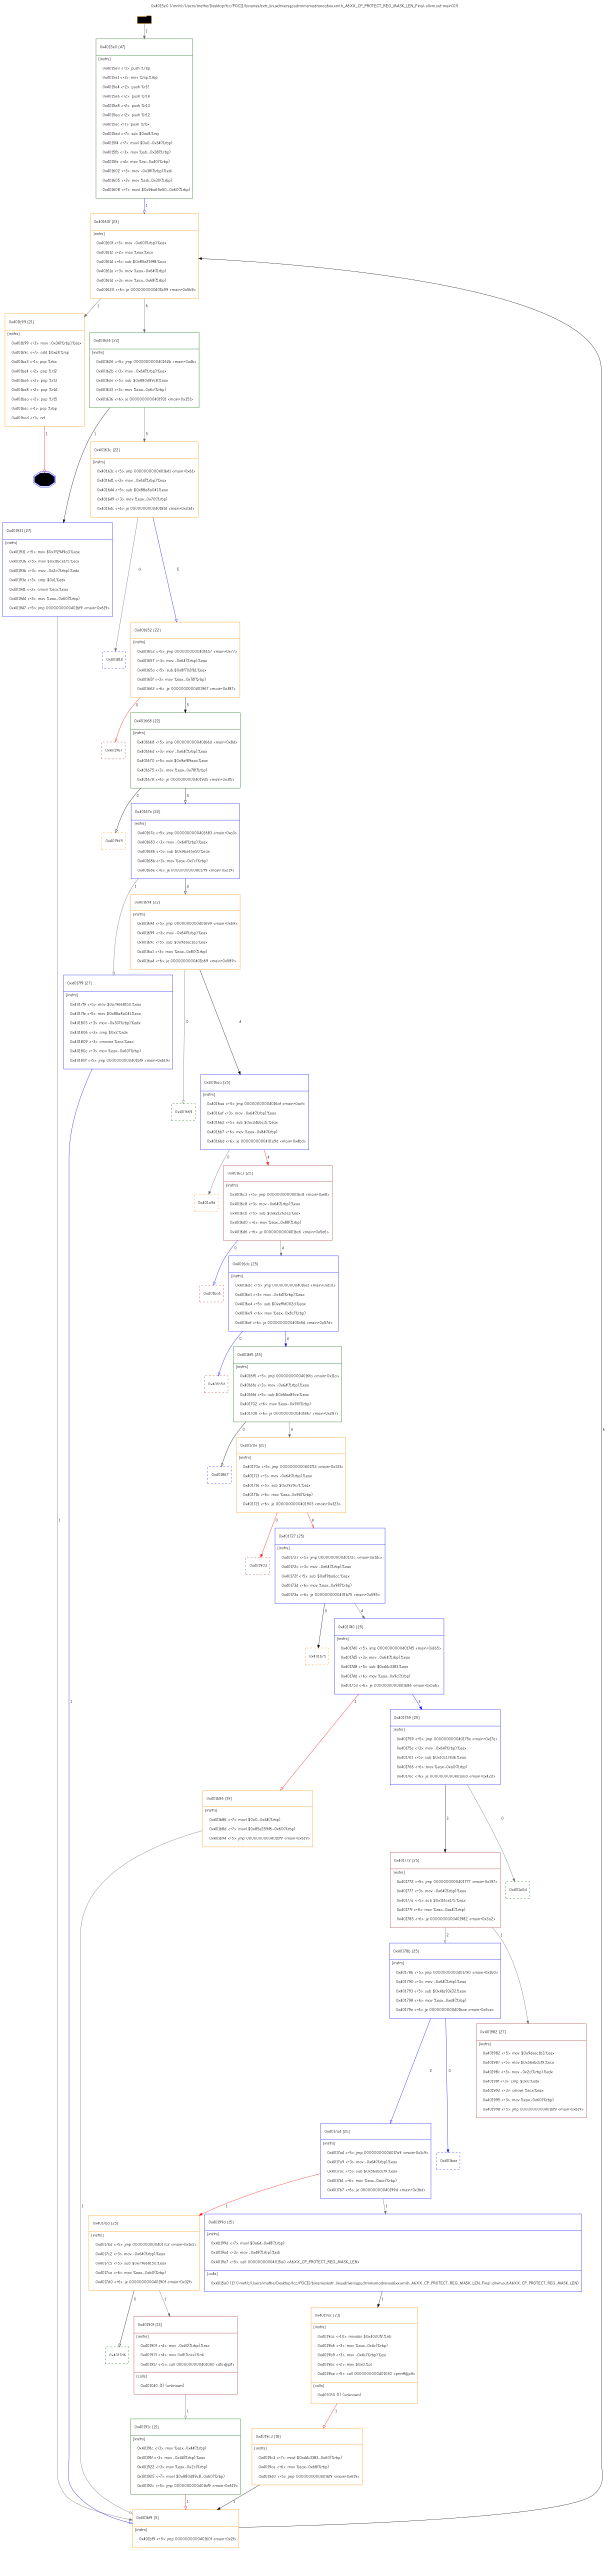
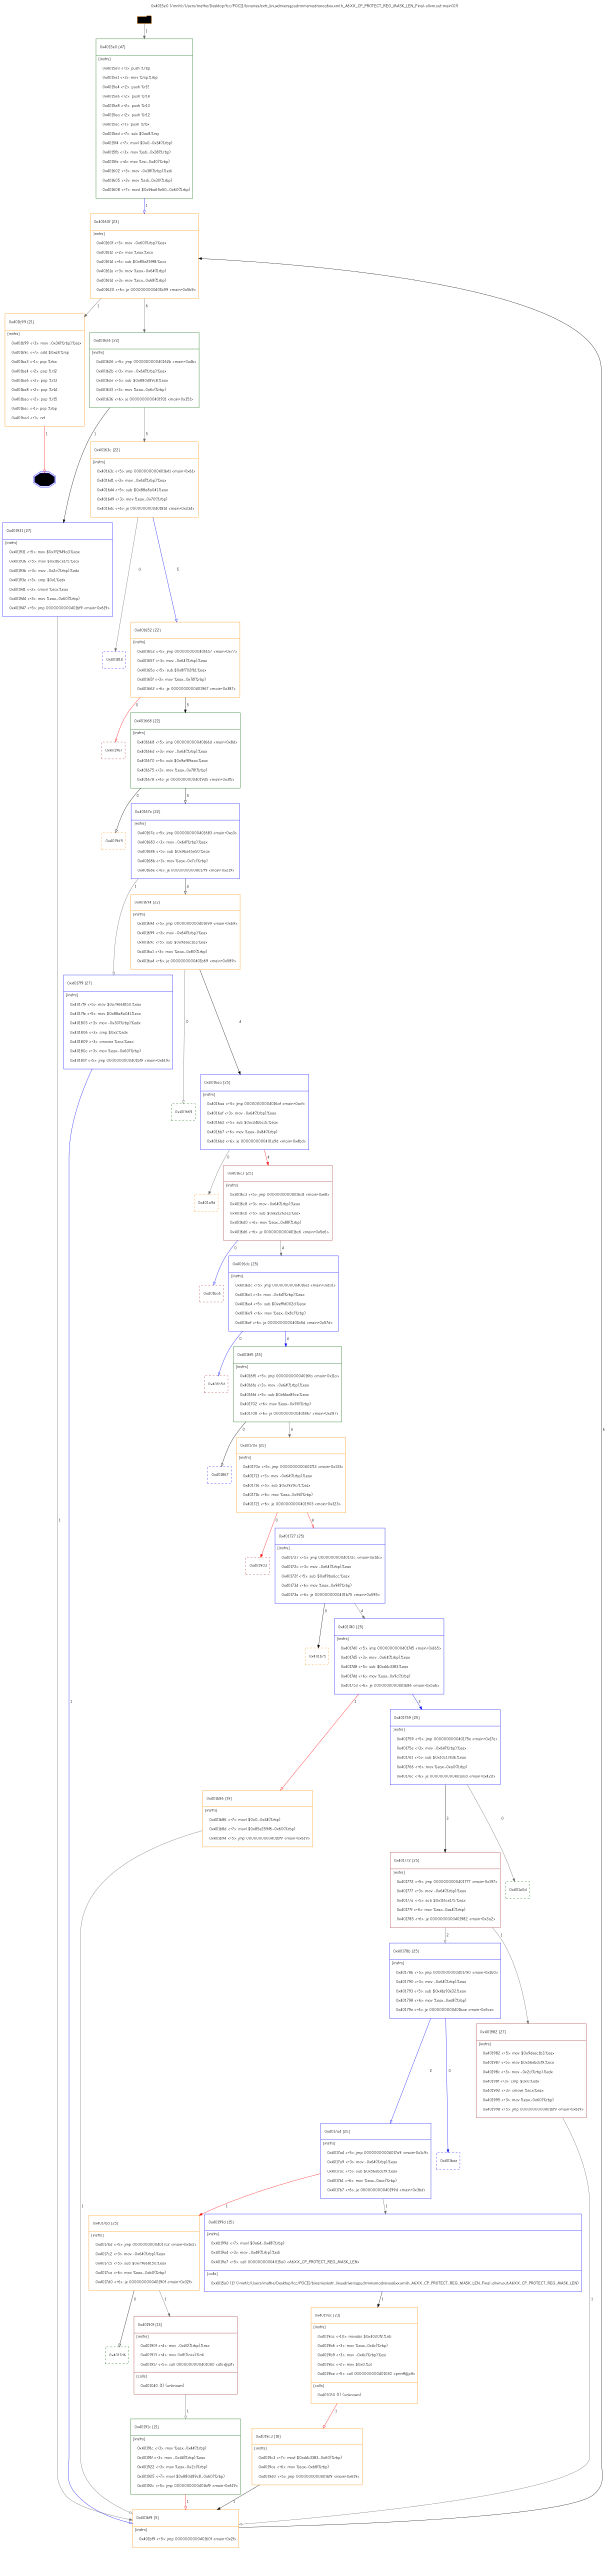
  digraph {
    fontname="Comic Neue"
    label="0x4015e0 (/mnt/c/Users/mathe/Desktop/tcc/POCII/binaries/extr_linuxdriversgpudrmmsmadrenoa6xx.xml.h_A6XX_CP_PROTECT_REG_MASK_LEN_Final-ollvm.out::main(0))"
    labelloc=t
    node [color=darkorange fontname="Comic Neue" shape=record]
    edge [arrowhead=normal color=gray40 fontname="Comic Neue"]
    Entry [fillcolor=black height=0.3 shape=folder style=filled width=0.3]
    n2 [color=darkgreen label="{\n     0x4015e0 [47]\l\n     | [instrs]\l\n     &nbsp;&nbsp;0x4015e0 \<+1\>: push %rbp\l\n     &nbsp;&nbsp;0x4015e1 \<+3\>: mov %rsp,%rbp\l\n     &nbsp;&nbsp;0x4015e4 \<+2\>: push %r15\l\n     &nbsp;&nbsp;0x4015e6 \<+2\>: push %r14\l\n     &nbsp;&nbsp;0x4015e8 \<+2\>: push %r13\l\n     &nbsp;&nbsp;0x4015ea \<+2\>: push %r12\l\n     &nbsp;&nbsp;0x4015ec \<+1\>: push %rbx\l\n     &nbsp;&nbsp;0x4015ed \<+7\>: sub $0xa8,%rsp\l\n     &nbsp;&nbsp;0x4015f4 \<+7\>: movl $0x0,-0x34(%rbp)\l\n     &nbsp;&nbsp;0x4015fb \<+3\>: mov %edi,-0x38(%rbp)\l\n     &nbsp;&nbsp;0x4015fe \<+4\>: mov %rsi,-0x40(%rbp)\l\n     &nbsp;&nbsp;0x401602 \<+3\>: mov -0x38(%rbp),%edi\l\n     &nbsp;&nbsp;0x401605 \<+3\>: mov %edi,-0x30(%rbp)\l\n     &nbsp;&nbsp;0x401608 \<+7\>: movl $0x9ba65e50,-0x60(%rbp)\l\n  }"]
    n3 [label="{\n     0x40160f [23]\l\n     | [instrs]\l\n     &nbsp;&nbsp;0x40160f \<+3\>: mov -0x60(%rbp),%eax\l\n     &nbsp;&nbsp;0x401612 \<+2\>: mov %eax,%ecx\l\n     &nbsp;&nbsp;0x401614 \<+6\>: sub $0x85e259f8,%ecx\l\n     &nbsp;&nbsp;0x40161a \<+3\>: mov %eax,-0x64(%rbp)\l\n     &nbsp;&nbsp;0x40161d \<+3\>: mov %ecx,-0x68(%rbp)\l\n     &nbsp;&nbsp;0x401620 \<+6\>: je 0000000000401b99 \<main+0x5b9\>\l\n  }"]
    n4 [label="{\n     0x401b99 [21]\l\n     | [instrs]\l\n     &nbsp;&nbsp;0x401b99 \<+3\>: mov -0x34(%rbp),%eax\l\n     &nbsp;&nbsp;0x401b9c \<+7\>: add $0xa8,%rsp\l\n     &nbsp;&nbsp;0x401ba3 \<+1\>: pop %rbx\l\n     &nbsp;&nbsp;0x401ba4 \<+2\>: pop %r12\l\n     &nbsp;&nbsp;0x401ba6 \<+2\>: pop %r13\l\n     &nbsp;&nbsp;0x401ba8 \<+2\>: pop %r14\l\n     &nbsp;&nbsp;0x401baa \<+2\>: pop %r15\l\n     &nbsp;&nbsp;0x401bac \<+1\>: pop %rbp\l\n     &nbsp;&nbsp;0x401bad \<+1\>: ret\l\n  }"]
    n5 [color=darkgreen label="{\n     0x401626 [22]\l\n     | [instrs]\l\n     &nbsp;&nbsp;0x401626 \<+5\>: jmp 000000000040162b \<main+0x4b\>\l\n     &nbsp;&nbsp;0x40162b \<+3\>: mov -0x64(%rbp),%eax\l\n     &nbsp;&nbsp;0x40162e \<+5\>: sub $0x880d89c8,%eax\l\n     &nbsp;&nbsp;0x401633 \<+3\>: mov %eax,-0x6c(%rbp)\l\n     &nbsp;&nbsp;0x401636 \<+6\>: je 0000000000401931 \<main+0x351\>\l\n  }"]
    Exit [color=blue fillcolor=black height=0.3 peripheries=2 shape=octagon style=filled width=0.3]
    n7 [color=blue label="{\n     0x401931 [27]\l\n     | [instrs]\l\n     &nbsp;&nbsp;0x401931 \<+5\>: mov $0x7f2949a3,%eax\l\n     &nbsp;&nbsp;0x401936 \<+5\>: mov $0x116ce175,%ecx\l\n     &nbsp;&nbsp;0x40193b \<+3\>: mov -0x2c(%rbp),%edx\l\n     &nbsp;&nbsp;0x40193e \<+3\>: cmp $0x1,%edx\l\n     &nbsp;&nbsp;0x401941 \<+3\>: cmovl %ecx,%eax\l\n     &nbsp;&nbsp;0x401944 \<+3\>: mov %eax,-0x60(%rbp)\l\n     &nbsp;&nbsp;0x401947 \<+5\>: jmp 0000000000401bf9 \<main+0x619\>\l\n  }"]
    n8 [label="{\n     0x40163c [22]\l\n     | [instrs]\l\n     &nbsp;&nbsp;0x40163c \<+5\>: jmp 0000000000401641 \<main+0x61\>\l\n     &nbsp;&nbsp;0x401641 \<+3\>: mov -0x64(%rbp),%eax\l\n     &nbsp;&nbsp;0x401644 \<+5\>: sub $0x88a8a041,%eax\l\n     &nbsp;&nbsp;0x401649 \<+3\>: mov %eax,-0x70(%rbp)\l\n     &nbsp;&nbsp;0x40164c \<+6\>: je 0000000000401814 \<main+0x234\>\l\n  }"]
    n9 [label="{\n     0x401bf9 [5]\l\n     | [instrs]\l\n     &nbsp;&nbsp;0x401bf9 \<+5\>: jmp 000000000040160f \<main+0x2f\>\l\n  }"]
    n10 [color=blue label="{\n     0x401814\l\n  }" style=dashed]
    n11 [label="{\n     0x401652 [22]\l\n     | [instrs]\l\n     &nbsp;&nbsp;0x401652 \<+5\>: jmp 0000000000401657 \<main+0x77\>\l\n     &nbsp;&nbsp;0x401657 \<+3\>: mov -0x64(%rbp),%eax\l\n     &nbsp;&nbsp;0x40165a \<+5\>: sub $0x8f702fb1,%eax\l\n     &nbsp;&nbsp;0x40165f \<+3\>: mov %eax,-0x74(%rbp)\l\n     &nbsp;&nbsp;0x401662 \<+6\>: je 0000000000401967 \<main+0x387\>\l\n  }"]
    n12 [color=brown label="{\n     0x401967\l\n  }" style=dashed]
    n13 [color=darkgreen label="{\n     0x401668 [22]\l\n     | [instrs]\l\n     &nbsp;&nbsp;0x401668 \<+5\>: jmp 000000000040166d \<main+0x8d\>\l\n     &nbsp;&nbsp;0x40166d \<+3\>: mov -0x64(%rbp),%eax\l\n     &nbsp;&nbsp;0x401670 \<+5\>: sub $0x9af89aea,%eax\l\n     &nbsp;&nbsp;0x401675 \<+3\>: mov %eax,-0x78(%rbp)\l\n     &nbsp;&nbsp;0x401678 \<+6\>: je 00000000004019d5 \<main+0x3f5\>\l\n  }"]
    n14 [label="{\n     0x4019c3 [18]\l\n     | [instrs]\l\n     &nbsp;&nbsp;0x4019c3 \<+7\>: movl $0xd4c3383,-0x60(%rbp)\l\n     &nbsp;&nbsp;0x4019ca \<+6\>: mov %eax,-0xb8(%rbp)\l\n     &nbsp;&nbsp;0x4019d0 \<+5\>: jmp 0000000000401bf9 \<main+0x619\>\l\n  }"]
    n15 [label="{\n     0x4019d5\l\n  }" style=dashed]
    n16 [color=blue label="{\n     0x40167e [22]\l\n     | [instrs]\l\n     &nbsp;&nbsp;0x40167e \<+5\>: jmp 0000000000401683 \<main+0xa3\>\l\n     &nbsp;&nbsp;0x401683 \<+3\>: mov -0x64(%rbp),%eax\l\n     &nbsp;&nbsp;0x401686 \<+5\>: sub $0x9ba65e50,%eax\l\n     &nbsp;&nbsp;0x40168b \<+3\>: mov %eax,-0x7c(%rbp)\l\n     &nbsp;&nbsp;0x40168e \<+6\>: je 00000000004017f9 \<main+0x219\>\l\n  }"]
    n17 [label="{\n     0x4019ac [23]\l\n     | [instrs]\l\n     &nbsp;&nbsp;0x4019ac \<+10\>: movabs $0x4020f2,%rdi\l\n     &nbsp;&nbsp;0x4019b6 \<+3\>: mov %eax,-0x4c(%rbp)\l\n     &nbsp;&nbsp;0x4019b9 \<+3\>: mov -0x4c(%rbp),%esi\l\n     &nbsp;&nbsp;0x4019bc \<+2\>: mov $0x0,%al\l\n     &nbsp;&nbsp;0x4019be \<+5\>: call 0000000000401030 \<printf@plt\>\l\n     | [calls]\l\n     &nbsp;&nbsp;0x401030 \{1\} (unknown)\l\n  }"]
    n18 [color=blue label="{\n     0x4017f9 [27]\l\n     | [instrs]\l\n     &nbsp;&nbsp;0x4017f9 \<+5\>: mov $0x79668150,%eax\l\n     &nbsp;&nbsp;0x4017fe \<+5\>: mov $0x88a8a041,%ecx\l\n     &nbsp;&nbsp;0x401803 \<+3\>: mov -0x30(%rbp),%edx\l\n     &nbsp;&nbsp;0x401806 \<+3\>: cmp $0x2,%edx\l\n     &nbsp;&nbsp;0x401809 \<+3\>: cmovne %ecx,%eax\l\n     &nbsp;&nbsp;0x40180c \<+3\>: mov %eax,-0x60(%rbp)\l\n     &nbsp;&nbsp;0x40180f \<+5\>: jmp 0000000000401bf9 \<main+0x619\>\l\n  }"]
    n19 [label="{\n     0x401694 [22]\l\n     | [instrs]\l\n     &nbsp;&nbsp;0x401694 \<+5\>: jmp 0000000000401699 \<main+0xb9\>\l\n     &nbsp;&nbsp;0x401699 \<+3\>: mov -0x64(%rbp),%eax\l\n     &nbsp;&nbsp;0x40169c \<+5\>: sub $0x9deec1b3,%eax\l\n     &nbsp;&nbsp;0x4016a1 \<+3\>: mov %eax,-0x80(%rbp)\l\n     &nbsp;&nbsp;0x4016a4 \<+6\>: je 0000000000401b69 \<main+0x589\>\l\n  }"]
    n20 [color=darkgreen label="{\n     0x40191c [21]\l\n     | [instrs]\l\n     &nbsp;&nbsp;0x40191c \<+3\>: mov %eax,-0x44(%rbp)\l\n     &nbsp;&nbsp;0x40191f \<+3\>: mov -0x44(%rbp),%eax\l\n     &nbsp;&nbsp;0x401922 \<+3\>: mov %eax,-0x2c(%rbp)\l\n     &nbsp;&nbsp;0x401925 \<+7\>: movl $0x880d89c8,-0x60(%rbp)\l\n     &nbsp;&nbsp;0x40192c \<+5\>: jmp 0000000000401bf9 \<main+0x619\>\l\n  }"]
    n21 [color=darkgreen label="{\n     0x401b69\l\n  }" style=dashed]
    n22 [color=blue label="{\n     0x4016aa [25]\l\n     | [instrs]\l\n     &nbsp;&nbsp;0x4016aa \<+5\>: jmp 00000000004016af \<main+0xcf\>\l\n     &nbsp;&nbsp;0x4016af \<+3\>: mov -0x64(%rbp),%eax\l\n     &nbsp;&nbsp;0x4016b2 \<+5\>: sub $0xc24bbc3c,%eax\l\n     &nbsp;&nbsp;0x4016b7 \<+6\>: mov %eax,-0x84(%rbp)\l\n     &nbsp;&nbsp;0x4016bd \<+6\>: je 0000000000401a9d \<main+0x4bd\>\l\n  }"]
    n23 [color=darkgreen label="{\n     0x4017d6\l\n  }" style=dashed]
    n24 [label="{\n     0x401a9d\l\n  }" style=dashed]
    n25 [color=brown label="{\n     0x4016c3 [25]\l\n     | [instrs]\l\n     &nbsp;&nbsp;0x4016c3 \<+5\>: jmp 00000000004016c8 \<main+0xe8\>\l\n     &nbsp;&nbsp;0x4016c8 \<+3\>: mov -0x64(%rbp),%eax\l\n     &nbsp;&nbsp;0x4016cb \<+5\>: sub $0xe21262e3,%eax\l\n     &nbsp;&nbsp;0x4016d0 \<+6\>: mov %eax,-0x88(%rbp)\l\n     &nbsp;&nbsp;0x4016d6 \<+6\>: je 0000000000401bc6 \<main+0x5e6\>\l\n  }"]
    n26 [color=brown label="{\n     0x40190f [13]\l\n     | [instrs]\l\n     &nbsp;&nbsp;0x40190f \<+4\>: mov -0x40(%rbp),%rax\l\n     &nbsp;&nbsp;0x401913 \<+4\>: mov 0x8(%rax),%rdi\l\n     &nbsp;&nbsp;0x401917 \<+5\>: call 0000000000401040 \<atoi@plt\>\l\n     | [calls]\l\n     &nbsp;&nbsp;0x401040 \{1\} (unknown)\l\n  }"]
    n27 [color=brown label="{\n     0x401bc6\l\n  }" style=dashed]
    n28 [color=blue label="{\n     0x4016dc [25]\l\n     | [instrs]\l\n     &nbsp;&nbsp;0x4016dc \<+5\>: jmp 00000000004016e1 \<main+0x101\>\l\n     &nbsp;&nbsp;0x4016e1 \<+3\>: mov -0x64(%rbp),%eax\l\n     &nbsp;&nbsp;0x4016e4 \<+5\>: sub $0xef9d002d,%eax\l\n     &nbsp;&nbsp;0x4016e9 \<+6\>: mov %eax,-0x8c(%rbp)\l\n     &nbsp;&nbsp;0x4016ef \<+6\>: je 0000000000401b5d \<main+0x57d\>\l\n  }"]
    n29 [label="{\n     0x4017bd [25]\l\n     | [instrs]\l\n     &nbsp;&nbsp;0x4017bd \<+5\>: jmp 00000000004017c2 \<main+0x1e2\>\l\n     &nbsp;&nbsp;0x4017c2 \<+3\>: mov -0x64(%rbp),%eax\l\n     &nbsp;&nbsp;0x4017c5 \<+5\>: sub $0x79668150,%eax\l\n     &nbsp;&nbsp;0x4017ca \<+6\>: mov %eax,-0xb0(%rbp)\l\n     &nbsp;&nbsp;0x4017d0 \<+6\>: je 000000000040190f \<main+0x32f\>\l\n  }"]
    n30 [color=brown label="{\n     0x401b5d\l\n  }" style=dashed]
    n31 [color=darkgreen label="{\n     0x4016f5 [25]\l\n     | [instrs]\l\n     &nbsp;&nbsp;0x4016f5 \<+5\>: jmp 00000000004016fa \<main+0x11a\>\l\n     &nbsp;&nbsp;0x4016fa \<+3\>: mov -0x64(%rbp),%eax\l\n     &nbsp;&nbsp;0x4016fd \<+5\>: sub $0xf4ae85ce,%eax\l\n     &nbsp;&nbsp;0x401702 \<+6\>: mov %eax,-0x90(%rbp)\l\n     &nbsp;&nbsp;0x401708 \<+6\>: je 0000000000401867 \<main+0x287\>\l\n  }"]
    n32 [color=blue label="{\n     0x40199d [15]\l\n     | [instrs]\l\n     &nbsp;&nbsp;0x40199d \<+7\>: movl $0x64,-0x48(%rbp)\l\n     &nbsp;&nbsp;0x4019a4 \<+3\>: mov -0x48(%rbp),%edi\l\n     &nbsp;&nbsp;0x4019a7 \<+5\>: call 00000000004015a0 \<A6XX_CP_PROTECT_REG_MASK_LEN\>\l\n     | [calls]\l\n     &nbsp;&nbsp;0x4015a0 \{1\} (/mnt/c/Users/mathe/Desktop/tcc/POCII/binaries/extr_linuxdriversgpudrmmsmadrenoa6xx.xml.h_A6XX_CP_PROTECT_REG_MASK_LEN_Final-ollvm.out::A6XX_CP_PROTECT_REG_MASK_LEN)\l\n  }"]
    n33 [color=blue label="{\n     0x401867\l\n  }" style=dashed]
    n34 [label="{\n     0x40170e [25]\l\n     | [instrs]\l\n     &nbsp;&nbsp;0x40170e \<+5\>: jmp 0000000000401713 \<main+0x133\>\l\n     &nbsp;&nbsp;0x401713 \<+3\>: mov -0x64(%rbp),%eax\l\n     &nbsp;&nbsp;0x401716 \<+5\>: sub $0x3929c71,%eax\l\n     &nbsp;&nbsp;0x40171b \<+6\>: mov %eax,-0x94(%rbp)\l\n     &nbsp;&nbsp;0x401721 \<+6\>: je 0000000000401903 \<main+0x323\>\l\n  }"]
    n35 [color=blue label="{\n     0x4017a4 [25]\l\n     | [instrs]\l\n     &nbsp;&nbsp;0x4017a4 \<+5\>: jmp 00000000004017a9 \<main+0x1c9\>\l\n     &nbsp;&nbsp;0x4017a9 \<+3\>: mov -0x64(%rbp),%eax\l\n     &nbsp;&nbsp;0x4017ac \<+5\>: sub $0x56ebdcf9,%eax\l\n     &nbsp;&nbsp;0x4017b1 \<+6\>: mov %eax,-0xac(%rbp)\l\n     &nbsp;&nbsp;0x4017b7 \<+6\>: je 000000000040199d \<main+0x3bd\>\l\n  }"]
    n36 [color=brown label="{\n     0x401903\l\n  }" style=dashed]
    n37 [color=blue label="{\n     0x401727 [25]\l\n     | [instrs]\l\n     &nbsp;&nbsp;0x401727 \<+5\>: jmp 000000000040172c \<main+0x14c\>\l\n     &nbsp;&nbsp;0x40172c \<+3\>: mov -0x64(%rbp),%eax\l\n     &nbsp;&nbsp;0x40172f \<+5\>: sub $0x89ba6cc,%eax\l\n     &nbsp;&nbsp;0x401734 \<+6\>: mov %eax,-0x98(%rbp)\l\n     &nbsp;&nbsp;0x40173a \<+6\>: je 0000000000401b75 \<main+0x595\>\l\n  }"]
    n38 [color=blue label="{\n     0x401bae\l\n  }" style=dashed]
    n39 [label="{\n     0x401b75\l\n  }" style=dashed]
    n40 [color=blue label="{\n     0x401740 [25]\l\n     | [instrs]\l\n     &nbsp;&nbsp;0x401740 \<+5\>: jmp 0000000000401745 \<main+0x165\>\l\n     &nbsp;&nbsp;0x401745 \<+3\>: mov -0x64(%rbp),%eax\l\n     &nbsp;&nbsp;0x401748 \<+5\>: sub $0xd4c3383,%eax\l\n     &nbsp;&nbsp;0x40174d \<+6\>: mov %eax,-0x9c(%rbp)\l\n     &nbsp;&nbsp;0x401753 \<+6\>: je 0000000000401b86 \<main+0x5a6\>\l\n  }"]
    n41 [color=blue label="{\n     0x40178b [25]\l\n     | [instrs]\l\n     &nbsp;&nbsp;0x40178b \<+5\>: jmp 0000000000401790 \<main+0x1b0\>\l\n     &nbsp;&nbsp;0x401790 \<+3\>: mov -0x64(%rbp),%eax\l\n     &nbsp;&nbsp;0x401793 \<+5\>: sub $0x41a93e32,%eax\l\n     &nbsp;&nbsp;0x401798 \<+6\>: mov %eax,-0xa8(%rbp)\l\n     &nbsp;&nbsp;0x40179e \<+6\>: je 0000000000401bae \<main+0x5ce\>\l\n  }"]
    n42 [label="{\n     0x401b86 [19]\l\n     | [instrs]\l\n     &nbsp;&nbsp;0x401b86 \<+7\>: movl $0x0,-0x34(%rbp)\l\n     &nbsp;&nbsp;0x401b8d \<+7\>: movl $0x85e259f8,-0x60(%rbp)\l\n     &nbsp;&nbsp;0x401b94 \<+5\>: jmp 0000000000401bf9 \<main+0x619\>\l\n  }"]
    n43 [color=blue label="{\n     0x401759 [25]\l\n     | [instrs]\l\n     &nbsp;&nbsp;0x401759 \<+5\>: jmp 000000000040175e \<main+0x17e\>\l\n     &nbsp;&nbsp;0x40175e \<+3\>: mov -0x64(%rbp),%eax\l\n     &nbsp;&nbsp;0x401761 \<+5\>: sub $0x10c1783b,%eax\l\n     &nbsp;&nbsp;0x401766 \<+6\>: mov %eax,-0xa0(%rbp)\l\n     &nbsp;&nbsp;0x40176c \<+6\>: je 0000000000401a0d \<main+0x42d\>\l\n  }"]
    n44 [color=brown label="{\n     0x401982 [27]\l\n     | [instrs]\l\n     &nbsp;&nbsp;0x401982 \<+5\>: mov $0x9deec1b3,%eax\l\n     &nbsp;&nbsp;0x401987 \<+5\>: mov $0x56ebdcf9,%ecx\l\n     &nbsp;&nbsp;0x40198c \<+3\>: mov -0x2c(%rbp),%edx\l\n     &nbsp;&nbsp;0x40198f \<+3\>: cmp $0x0,%edx\l\n     &nbsp;&nbsp;0x401992 \<+3\>: cmove %ecx,%eax\l\n     &nbsp;&nbsp;0x401995 \<+3\>: mov %eax,-0x60(%rbp)\l\n     &nbsp;&nbsp;0x401998 \<+5\>: jmp 0000000000401bf9 \<main+0x619\>\l\n  }"]
    n45 [color=brown label="{\n     0x401772 [25]\l\n     | [instrs]\l\n     &nbsp;&nbsp;0x401772 \<+5\>: jmp 0000000000401777 \<main+0x197\>\l\n     &nbsp;&nbsp;0x401777 \<+3\>: mov -0x64(%rbp),%eax\l\n     &nbsp;&nbsp;0x40177a \<+5\>: sub $0x116ce175,%eax\l\n     &nbsp;&nbsp;0x40177f \<+6\>: mov %eax,-0xa4(%rbp)\l\n     &nbsp;&nbsp;0x401785 \<+6\>: je 0000000000401982 \<main+0x3a2\>\l\n  }"]
    n46 [color=darkgreen label="{\n     0x401a0d\l\n  }" style=dashed]
    Entry -> n2 [label=" 1"]
    n2 -> n3 [arrowhead=onormal color=blue label=" 1"]
    n3 -> n4 [label=" 1"]
    n3 -> n5 [label=" 6"]
    n4 -> Exit [arrowhead=onormal color=red label=" 1"]
    n5 -> n7 [color=black label=" 1"]
    n5 -> n8 [label=" 5"]
    n7 -> n9 [label=" 1"]
    n8 -> n10 [label=" 0"]
    n8 -> n11 [arrowhead=onormal color=blue label=" 5"]
    n9 -> n3 [color=black label=" 6"]
    n11 -> n12 [arrowhead=onormal color=red label=" 0"]
    n11 -> n13 [color=black label=" 5"]
    n13 -> n15 [arrowhead=onormal color=black label=" 0"]
    n13 -> n16 [arrowhead=onormal color=black label=" 5"]
    n14 -> n9 [color=black label=" 1"]
    n16 -> n18 [arrowhead=onormal label=" 1"]
    n16 -> n19 [arrowhead=onormal color=black label=" 4"]
    n17 -> n14 [arrowhead=onormal color=red label=" 1"]
    n18 -> n9 [arrowhead=onormal color=blue label=" 1"]
    n19 -> n21 [arrowhead=onormal label=" 0"]
    n19 -> n22 [color=black label=" 4"]
    n20 -> n9 [arrowhead=onormal color=red label=" 1"]
    n22 -> n24 [label=" 0"]
    n22 -> n25 [color=red label=" 4"]
    n25 -> n27 [arrowhead=onormal color=blue label=" 0"]
    n25 -> n28 [label=" 4"]
    n26 -> n20 [arrowhead=onormal label=" 1"]
    n28 -> n30 [arrowhead=onormal color=blue label=" 0"]
    n28 -> n31 [color=blue label=" 4"]
    n29 -> n23 [arrowhead=onormal color=black label=" 0"]
    n29 -> n26 [label=" 1"]
    n31 -> n33 [arrowhead=onormal color=black label=" 0"]
    n31 -> n34 [label=" 4"]
    n32 -> n17 [color=black label=" 1"]
    n34 -> n36 [color=red label=" 0"]
    n34 -> n37 [arrowhead=onormal color=red label=" 4"]
    n35 -> n29 [color=red label=" 1"]
    n35 -> n32 [label=" 1"]
    n37 -> n39 [color=black label=" 0"]
    n37 -> n40 [label=" 4"]
    n40 -> n42 [arrowhead=onormal color=red label=" 1"]
    n40 -> n43 [color=blue label=" 3"]
    n41 -> n35 [arrowhead=onormal color=blue label=" 2"]
    n41 -> n38 [color=blue label=" 0"]
    n42 -> n9 [arrowhead=onormal label=" 1"]
    n43 -> n45 [color=black label=" 3"]
    n43 -> n46 [label=" 0"]
+   n44 -> n9 [arrowhead=onormal label=" 1"]
    n45 -> n41 [arrowhead=onormal label=" 2"]
    n45 -> n44 [label=" 1"]
  }
